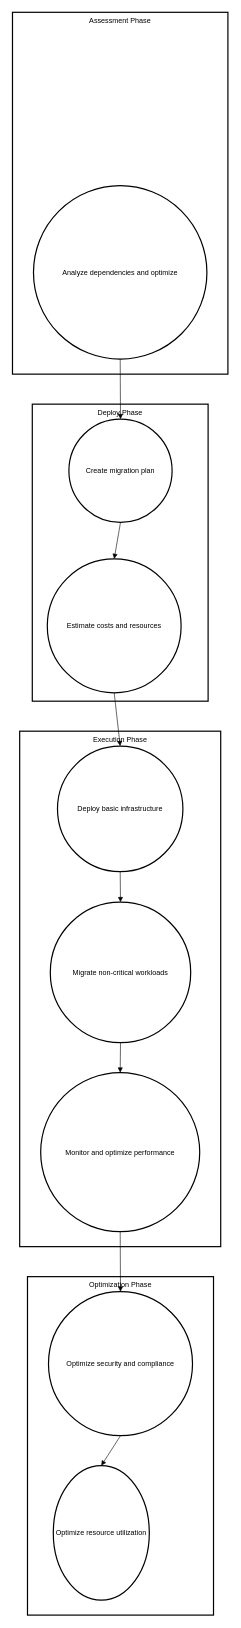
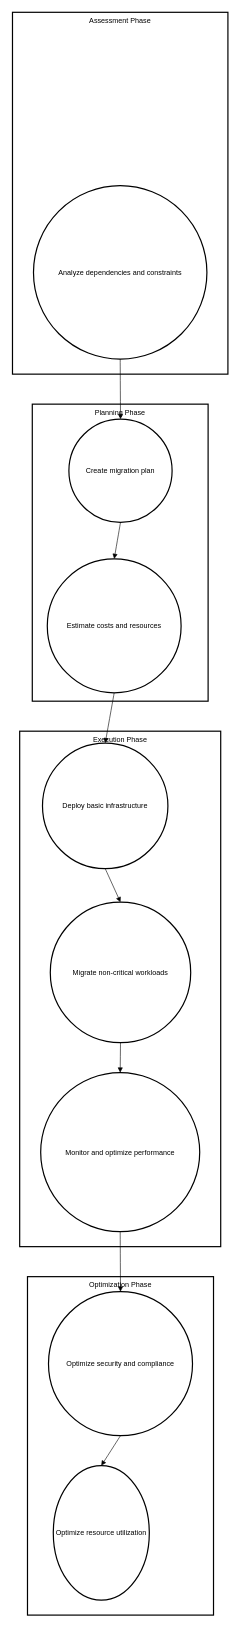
  <mxCell id="0" />
  <mxCell id="1" parent="0" />
  <mxCell id="2" value="Optimization Phase" style="whiteSpace=wrap;strokeWidth=2;verticalAlign=top;" vertex="1" parent="1"><mxGeometry x="45" y="2127" width="310" height="564" as="geometry" /></mxCell>
  <mxCell id="3" value="Optimize security and compliance" style="ellipse;aspect=fixed;strokeWidth=2;whiteSpace=wrap;" vertex="1" parent="1"><mxGeometry x="80" y="2152" width="240" height="240" as="geometry" /></mxCell>
  <mxCell id="4" value="Optimize resource utilization" style="ellipse;aspect=fixed;strokeWidth=2;whiteSpace=wrap;" vertex="1" parent="1"><mxGeometry x="88" y="2442" width="160" height="224" as="geometry" /></mxCell>
  <mxCell id="5" value="Execution Phase" style="whiteSpace=wrap;strokeWidth=2;verticalAlign=top;" vertex="1" parent="1"><mxGeometry x="32" y="1218" width="335" height="859" as="geometry" /></mxCell>
- <mxCell id="6" value="Deploy basic infrastructure" style="ellipse;aspect=fixed;strokeWidth=2;whiteSpace=wrap;" vertex="1" parent="1"><mxGeometry x="95" y="1243" width="209" height="209" as="geometry" /></mxCell>
+ <mxCell id="6" value="Deploy basic infrastructure" style="ellipse;aspect=fixed;strokeWidth=2;whiteSpace=wrap;" vertex="1" parent="1"><mxGeometry x="70" y="1238" width="209" height="209" as="geometry" /></mxCell>
  <mxCell id="7" value="Migrate non-critical workloads" style="ellipse;aspect=fixed;strokeWidth=2;whiteSpace=wrap;" vertex="1" parent="1"><mxGeometry x="83" y="1503" width="234" height="234" as="geometry" /></mxCell>
  <mxCell id="8" value="Monitor and optimize performance" style="ellipse;aspect=fixed;strokeWidth=2;whiteSpace=wrap;" vertex="1" parent="1"><mxGeometry x="67" y="1787" width="265" height="265" as="geometry" /></mxCell>
- <mxCell id="9" value="Deploy Phase" style="whiteSpace=wrap;strokeWidth=2;verticalAlign=top;" vertex="1" parent="1"><mxGeometry x="53" y="673" width="293" height="495" as="geometry" /></mxCell>
+ <mxCell id="9" value="Planning Phase" style="whiteSpace=wrap;strokeWidth=2;verticalAlign=top;" vertex="1" parent="1"><mxGeometry x="53" y="673" width="293" height="495" as="geometry" /></mxCell>
  <mxCell id="10" value="Create migration plan" style="ellipse;aspect=fixed;strokeWidth=2;whiteSpace=wrap;" vertex="1" parent="1"><mxGeometry x="114" y="698" width="172" height="172" as="geometry" /></mxCell>
  <mxCell id="11" value="Estimate costs and resources" style="ellipse;aspect=fixed;strokeWidth=2;whiteSpace=wrap;" vertex="1" parent="1"><mxGeometry x="78" y="931" width="223" height="223" as="geometry" /></mxCell>
  <mxCell id="12" value="Assessment Phase" style="whiteSpace=wrap;strokeWidth=2;verticalAlign=top;" vertex="1" parent="1"><mxGeometry width="359" height="603" as="geometry" x="20" y="20" /></mxCell>
- <mxCell id="13" value="Analyze dependencies and optimize" style="ellipse;aspect=fixed;strokeWidth=2;whiteSpace=wrap;" vertex="1" parent="1"><mxGeometry x="55" y="309" width="289" height="289" as="geometry" /></mxCell>
+ <mxCell id="13" value="Analyze dependencies and constraints" style="ellipse;aspect=fixed;strokeWidth=2;whiteSpace=wrap;" vertex="1" parent="1"><mxGeometry x="55" y="309" width="289" height="289" as="geometry" /></mxCell>
  <mxCell id="14" value="" style="curved=1;startArrow=none;endArrow=block;exitX=0.5;exitY=1;entryX=0.5;entryY=0;" edge="1" parent="1" source="13" target="10"><mxGeometry relative="1" as="geometry"><Array as="points" /></mxGeometry></mxCell>
  <mxCell id="15" value="" style="curved=1;startArrow=none;endArrow=block;exitX=0.5;exitY=1;entryX=0.5;entryY=0;" edge="1" parent="1" source="10" target="11"><mxGeometry relative="1" as="geometry"><Array as="points" /></mxGeometry></mxCell>
  <mxCell id="16" value="" style="curved=1;startArrow=none;endArrow=block;exitX=0.5;exitY=1;entryX=0.5;entryY=0;" edge="1" parent="1" source="11" target="6"><mxGeometry relative="1" as="geometry"><Array as="points" /></mxGeometry></mxCell>
  <mxCell id="17" value="" style="curved=1;startArrow=none;endArrow=block;exitX=0.5;exitY=1;entryX=0.5;entryY=0;" edge="1" parent="1" source="6" target="7"><mxGeometry relative="1" as="geometry"><Array as="points" /></mxGeometry></mxCell>
  <mxCell id="18" value="" style="curved=1;startArrow=none;endArrow=block;exitX=0.5;exitY=1;entryX=0.5;entryY=0;" edge="1" parent="1" source="7" target="8"><mxGeometry relative="1" as="geometry"><Array as="points" /></mxGeometry></mxCell>
  <mxCell id="19" value="" style="curved=1;startArrow=none;endArrow=block;exitX=0.5;exitY=1;entryX=0.5;entryY=0;" edge="1" parent="1" source="8" target="3"><mxGeometry relative="1" as="geometry"><Array as="points" /></mxGeometry></mxCell>
  <mxCell id="20" value="" style="curved=1;startArrow=none;endArrow=block;exitX=0.5;exitY=1;entryX=0.5;entryY=0;" edge="1" parent="1" source="3" target="4"><mxGeometry relative="1" as="geometry"><Array as="points" /></mxGeometry></mxCell>
